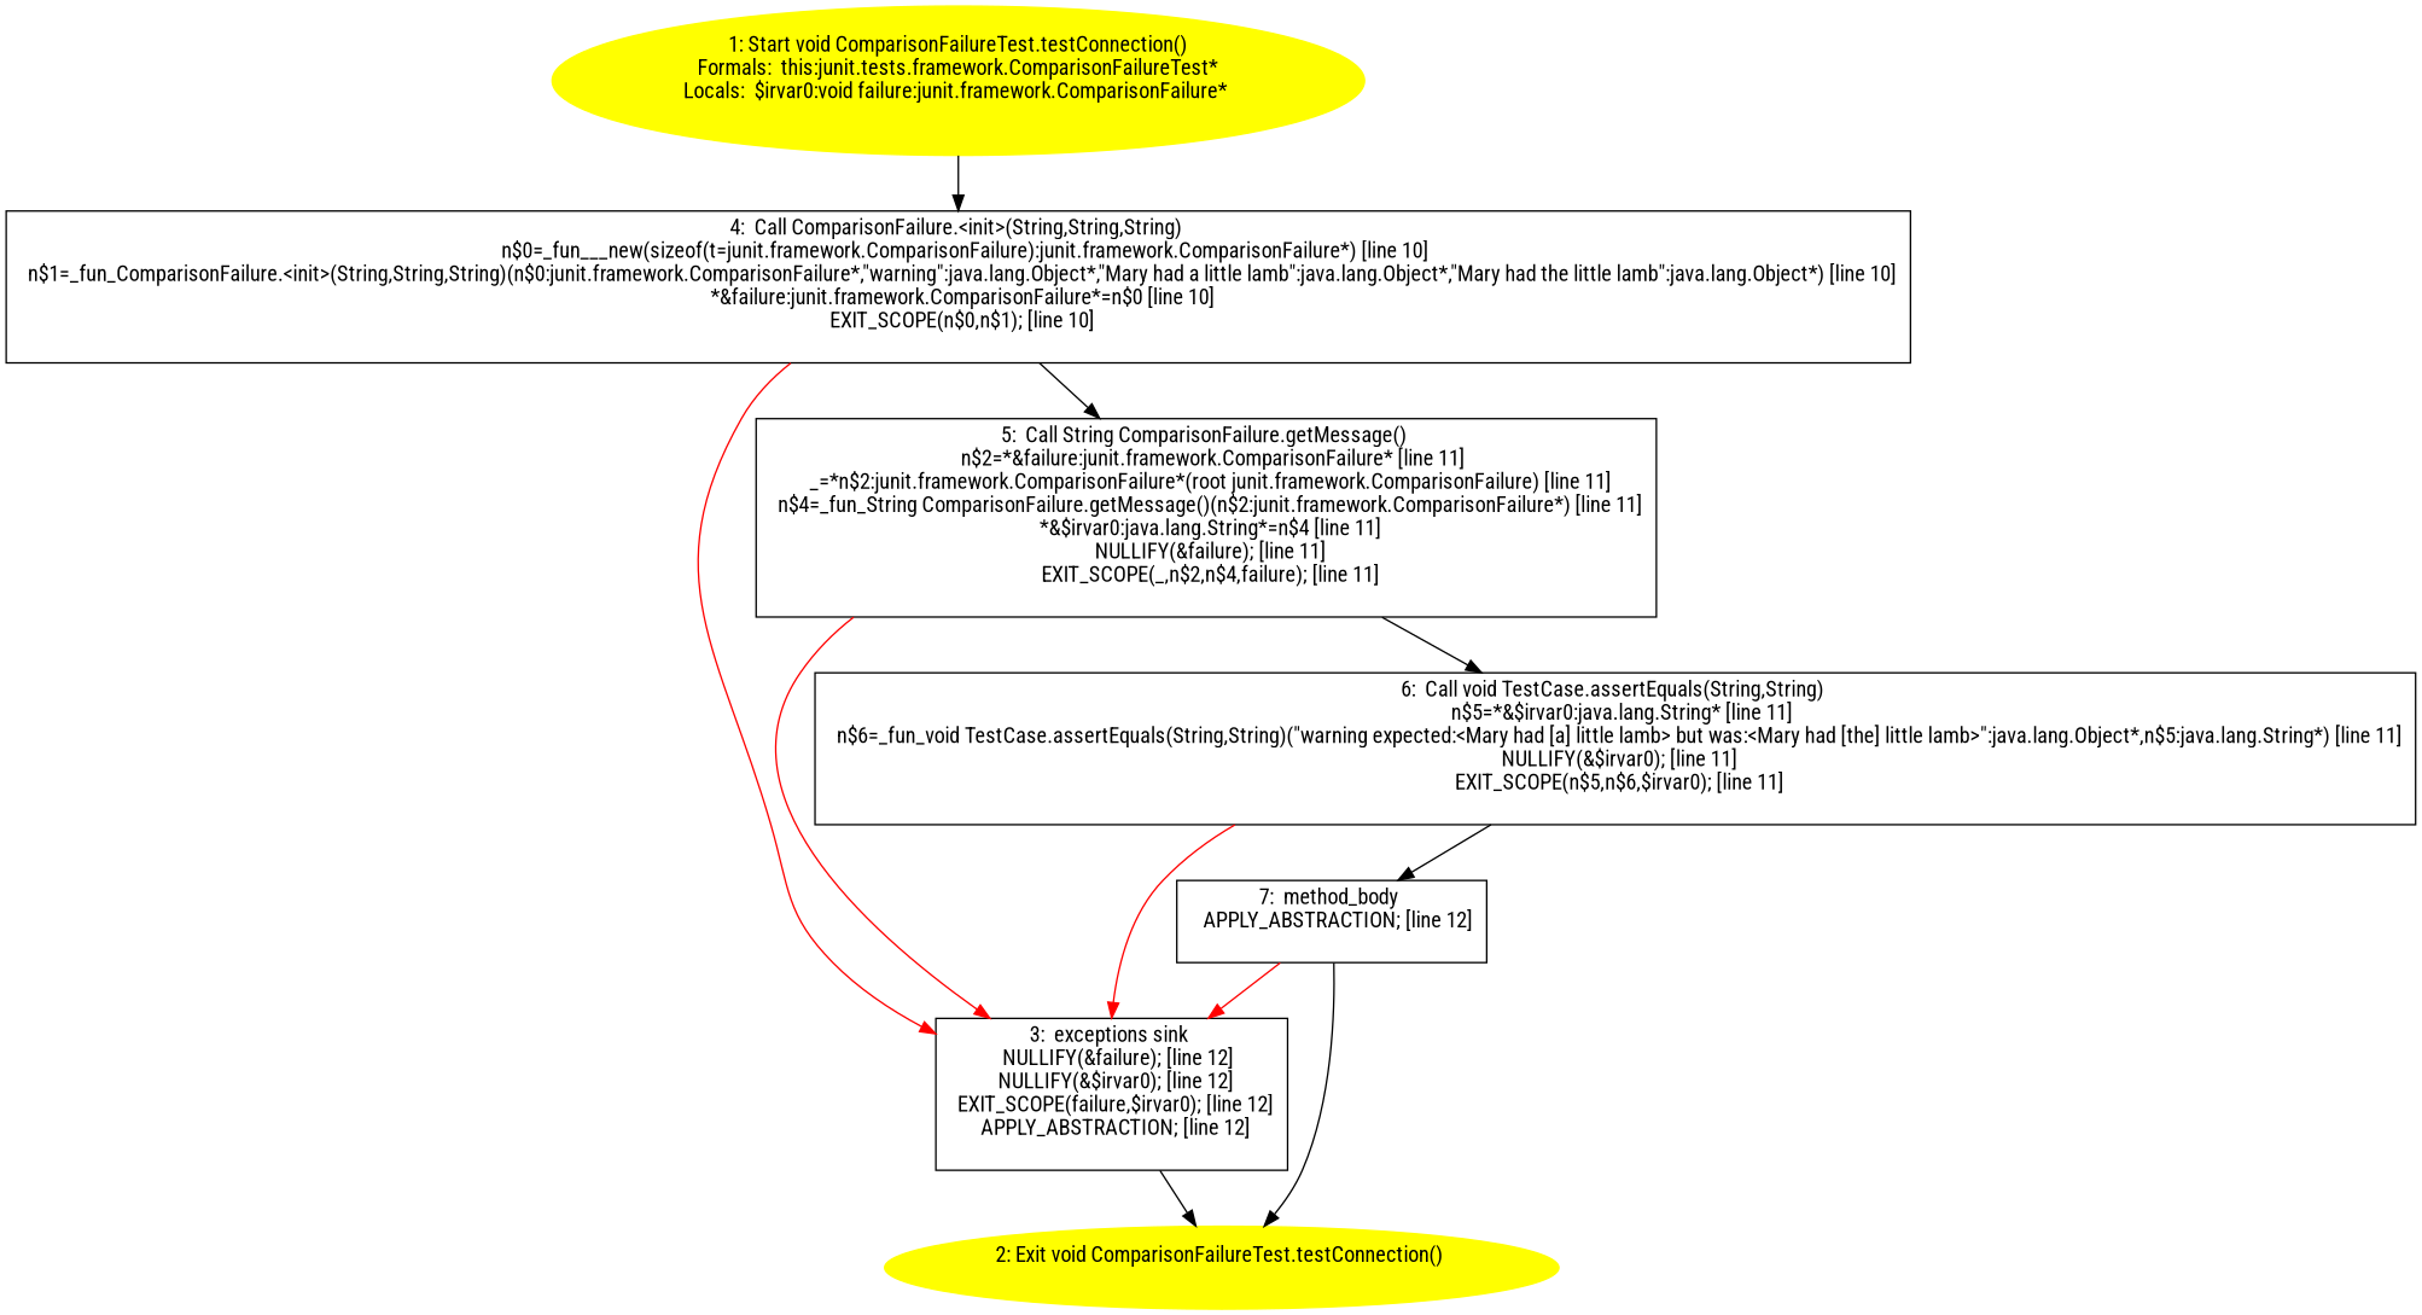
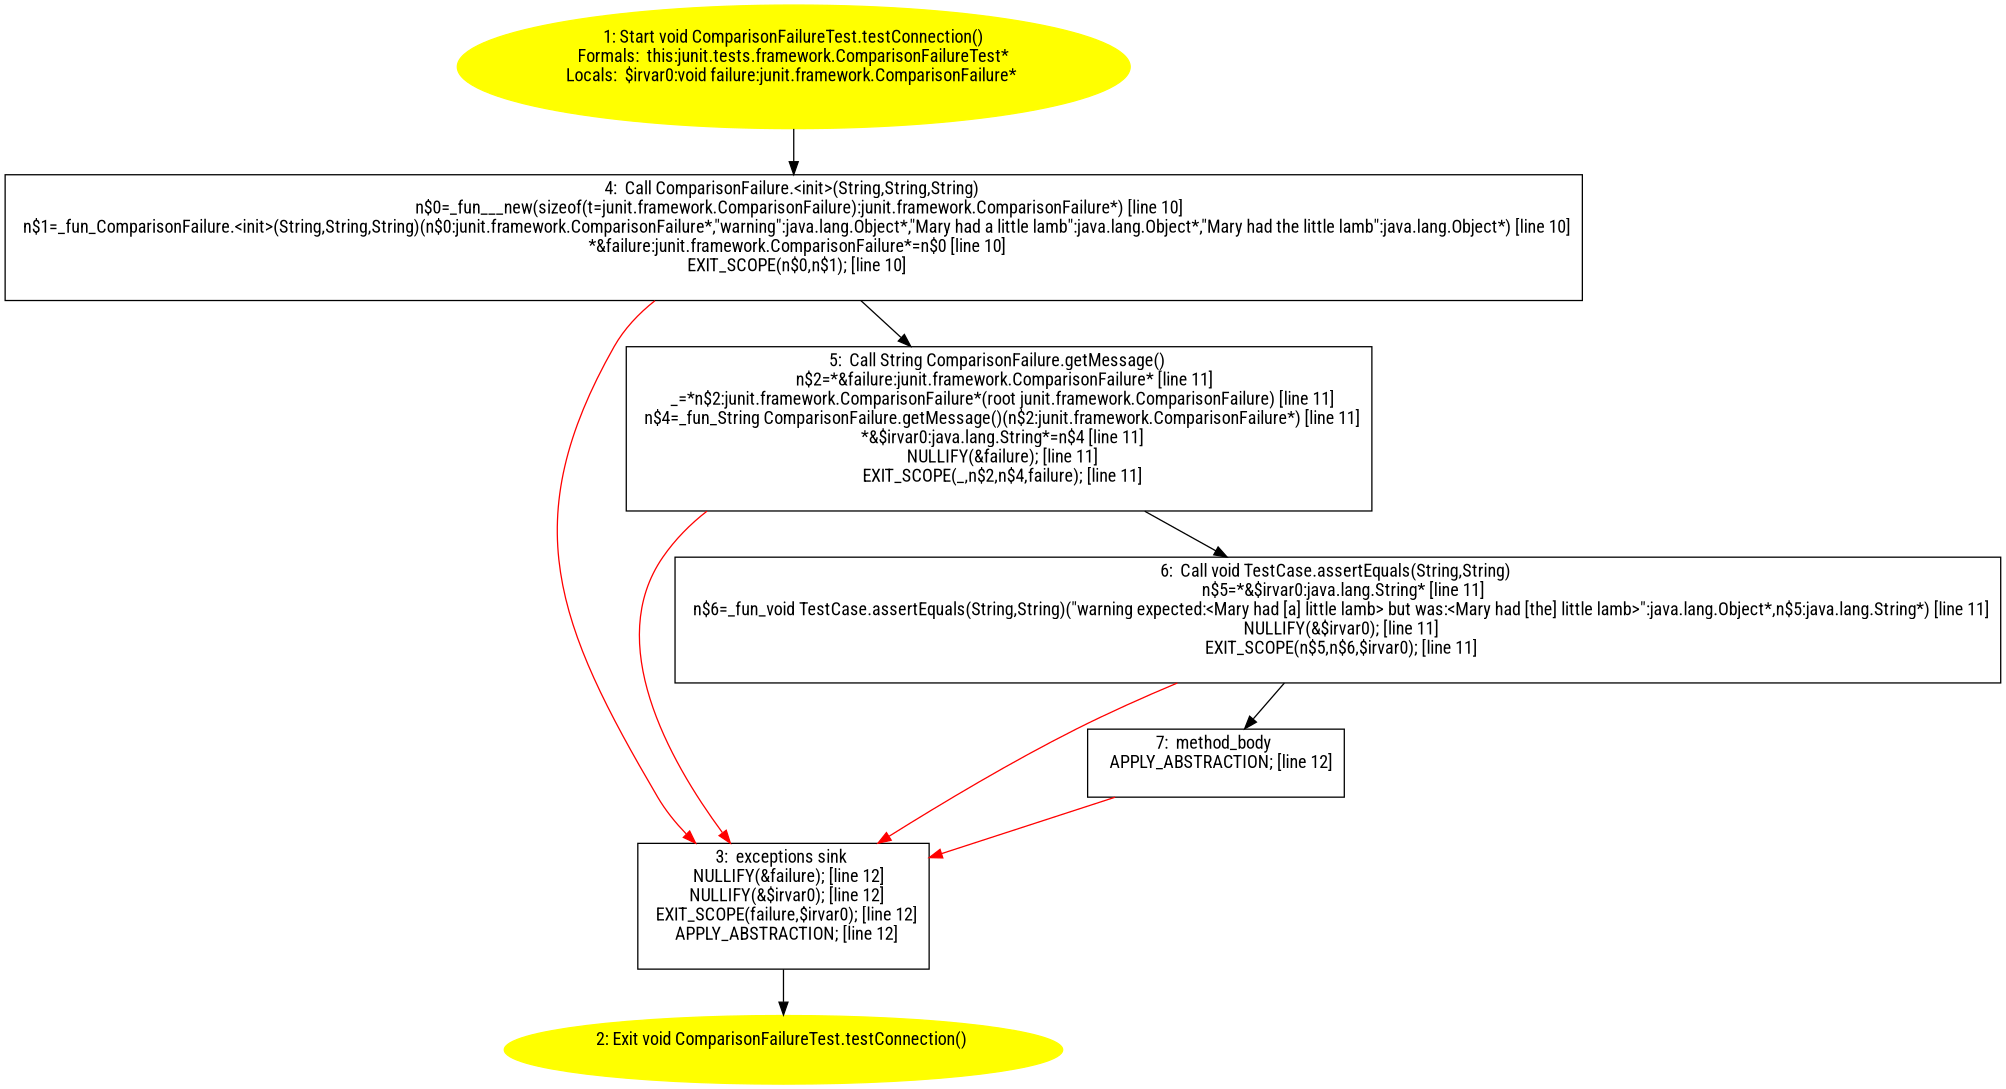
  digraph {
    fontname="Roboto Condensed"
    node [fontname="Roboto Condensed" shape=box]
    edge [fontname="Roboto Condensed"]
    n1 [color=yellow label="1: Start void ComparisonFailureTest.testConnection()\nFormals:  this:junit.tests.framework.ComparisonFailureTest*\nLocals:  $irvar0:void failure:junit.framework.ComparisonFailure* \n  " style=filled shape=""]
    n2 [label="4:  Call ComparisonFailure.<init>(String,String,String) \n   n$0=_fun___new(sizeof(t=junit.framework.ComparisonFailure):junit.framework.ComparisonFailure*) [line 10]\n  n$1=_fun_ComparisonFailure.<init>(String,String,String)(n$0:junit.framework.ComparisonFailure*,\"warning\":java.lang.Object*,\"Mary had a little lamb\":java.lang.Object*,\"Mary had the little lamb\":java.lang.Object*) [line 10]\n  *&failure:junit.framework.ComparisonFailure*=n$0 [line 10]\n  EXIT_SCOPE(n$0,n$1); [line 10]\n "]
    n3 [label="3:  exceptions sink \n   NULLIFY(&failure); [line 12]\n  NULLIFY(&$irvar0); [line 12]\n  EXIT_SCOPE(failure,$irvar0); [line 12]\n  APPLY_ABSTRACTION; [line 12]\n "]
    n4 [label="5:  Call String ComparisonFailure.getMessage() \n   n$2=*&failure:junit.framework.ComparisonFailure* [line 11]\n  _=*n$2:junit.framework.ComparisonFailure*(root junit.framework.ComparisonFailure) [line 11]\n  n$4=_fun_String ComparisonFailure.getMessage()(n$2:junit.framework.ComparisonFailure*) [line 11]\n  *&$irvar0:java.lang.String*=n$4 [line 11]\n  NULLIFY(&failure); [line 11]\n  EXIT_SCOPE(_,n$2,n$4,failure); [line 11]\n "]
    n5 [color=yellow label="2: Exit void ComparisonFailureTest.testConnection() \n  " style=filled shape=""]
    n6 [label="6:  Call void TestCase.assertEquals(String,String) \n   n$5=*&$irvar0:java.lang.String* [line 11]\n  n$6=_fun_void TestCase.assertEquals(String,String)(\"warning expected:<Mary had [a] little lamb> but was:<Mary had [the] little lamb>\":java.lang.Object*,n$5:java.lang.String*) [line 11]\n  NULLIFY(&$irvar0); [line 11]\n  EXIT_SCOPE(n$5,n$6,$irvar0); [line 11]\n "]
    n7 [label="7:  method_body \n   APPLY_ABSTRACTION; [line 12]\n "]
    n1 -> n2
    n2 -> n3 [color=red]
    n2 -> n4
    n3 -> n5
    n4 -> n3 [color=red]
    n4 -> n6
    n6 -> n3 [color=red]
    n6 -> n7
    n7 -> n3 [color=red]
-   n7 -> n5
  }
